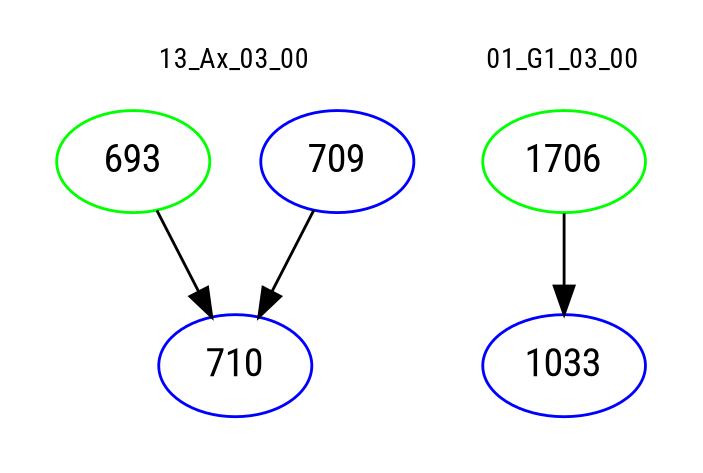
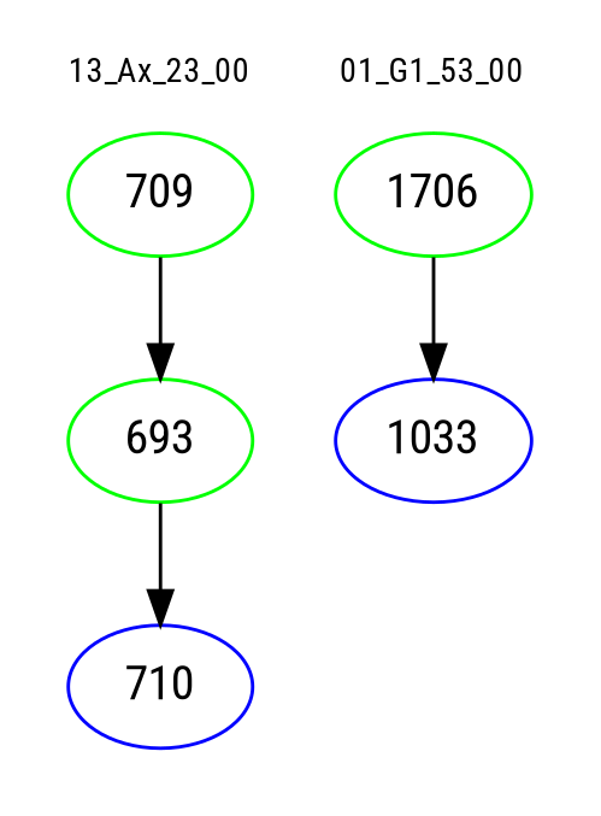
  digraph {
    fontname="Roboto Condensed"
    node [color=blue fontname="Roboto Condensed"]
    edge [color=black fontname="Roboto Condensed"]
-   n1 [label=709]
+   n1 [color=green label=709]
    n2 [color=green label=693]
    n3 [label=710]
    n4 [color=green label=1706]
    n5 [label=1033]
    subgraph cluster_1 {
      color=white
      fontsize=10
-     label="13_Ax_03_00"
+     label="13_Ax_23_00"
      n1
      n2
      n3
    }
    subgraph cluster_2 {
      color=white
      fontsize=10
-     label="01_G1_03_00"
+     label="01_G1_53_00"
      n4
      n5
    }
-   n1 -> n3
+   n1 -> n2
    n2 -> n3
    n4 -> n5
  }
